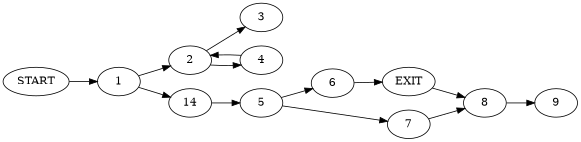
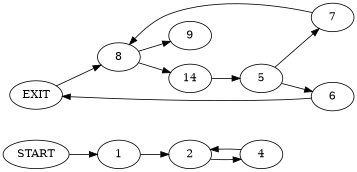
  digraph {
    rankdir=LR
    n1 [label=START]
    1
    2
    n4 [label=EXIT]
    8
-   3
    4
    5
    6
    7
    9
    n12 [label=14]
    n1 -> 1
    1 -> 2
-   2 -> 3
    2 -> 4
    n4 -> 8
    8 -> 9
-   1 -> n12
+   8 -> n12
    4 -> 2
    5 -> 6
    5 -> 7
    6 -> n4
    7 -> 8
    n12 -> 5
  }
